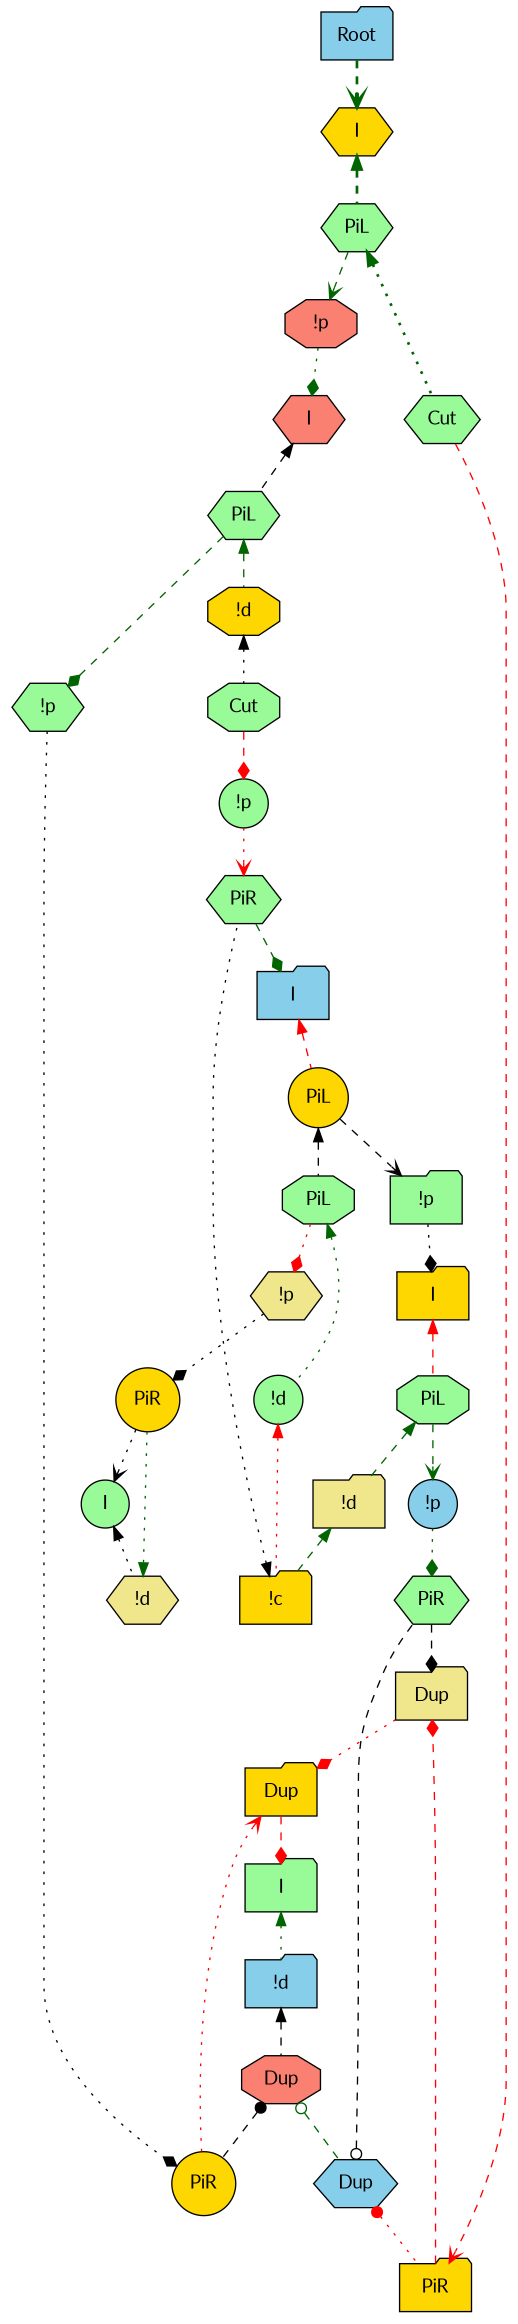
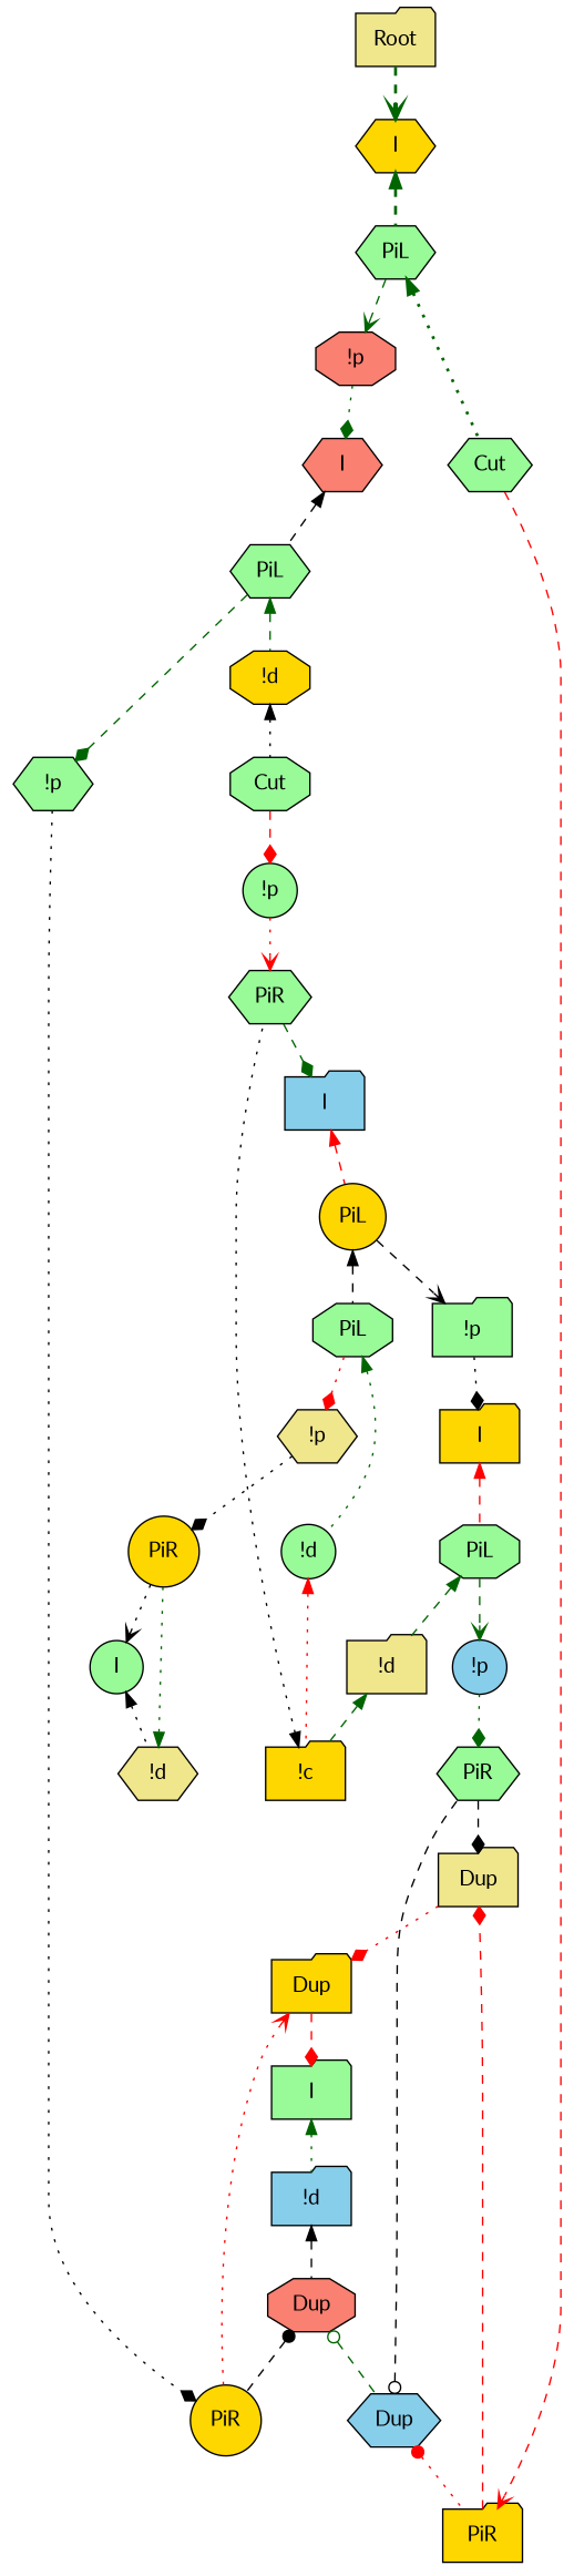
  digraph {
    fontname=Lato
    node [style=filled fillcolor=palegreen shape=folder fontname=Lato]
    edge [color=darkgreen style=dashed fontname=Lato]
-   n1 [label=Root fillcolor=skyblue]
+   n1 [label=Root fillcolor=khaki]
    n2 [label=I fillcolor=gold shape=hexagon]
    n3 [label=PiL shape=hexagon]
    n4 [label="!p" shape=circle]
    n5 [label=PiR shape=hexagon]
    n6 [label=Cut shape=octagon]
    n7 [label=I fillcolor=skyblue]
    n8 [label="!c" fillcolor=gold]
    n9 [label="!d" shape=circle]
    n10 [label=PiL shape=octagon]
    n11 [label="!p" fillcolor=khaki shape=hexagon]
    n12 [label=PiL fillcolor=gold shape=circle]
    n13 [label="!p"]
    n14 [label="!d" fillcolor=skyblue]
    n15 [label=Dup fillcolor=salmon shape=octagon]
    n16 [label=I]
    n17 [label=PiR fillcolor=gold shape=circle]
    n18 [label=I shape=circle]
    n19 [label="!d" fillcolor=khaki shape=hexagon]
    n20 [label="!p" fillcolor=salmon shape=octagon]
    n21 [label=I fillcolor=salmon shape=hexagon]
    n22 [label=I fillcolor=gold]
    n23 [label="!d" fillcolor=gold shape=octagon]
    n24 [label=PiL shape=hexagon]
    n25 [label="!p" shape=hexagon]
    n26 [label="!d" fillcolor=khaki]
    n27 [label=PiL shape=octagon]
    n28 [label="!p" fillcolor=skyblue shape=circle]
    n29 [label=Cut shape=hexagon]
    n30 [label=PiR fillcolor=gold shape=circle]
    n31 [label=PiR shape=hexagon]
    n32 [label=PiR fillcolor=gold]
    n33 [label=Dup fillcolor=gold]
    n34 [label=Dup fillcolor=skyblue shape=hexagon]
    n35 [label=Dup fillcolor=khaki]
    n1 -> n2 [penwidth=2 arrowhead=vee]
    n2 -> n3 [dir=back penwidth=2]
    n3 -> n20 [arrowhead=vee]
    n3 -> n29 [dir=back penwidth=2 style=dotted]
    n4 -> n5 [color=red style=dotted arrowhead=vee]
    n5 -> n7 [arrowhead=diamond]
    n6 -> n4 [color=red arrowhead=diamond]
    n7 -> n12 [color=red dir=back]
    n8 -> n5 [color=black dir=back style=dotted]
    n9 -> n8 [color=red dir=back style=dotted]
    n10 -> n9 [dir=back style=dotted]
    n10 -> n11 [color=red style=dotted arrowhead=diamond]
    n11 -> n17 [color=black style=dotted arrowhead=diamond]
    n12 -> n10 [color=black dir=back]
    n12 -> n13 [color=black arrowhead=vee]
    n13 -> n22 [color=black style=dotted arrowhead=diamond]
    n14 -> n15 [color=black dir=back]
    n15 -> n30 [arrowtail=dot color=black dir=back]
    n15 -> n34 [arrowtail=odot dir=back]
    n16 -> n14 [dir=back style=dotted]
    n17 -> n18 [color=black style=dotted arrowhead=vee]
    n18 -> n19 [color=black dir=back style=dotted]
    n19 -> n17 [dir=back style=dotted]
    n20 -> n21 [style=dotted arrowhead=diamond]
    n21 -> n24 [color=black dir=back]
    n22 -> n27 [color=red dir=back]
    n23 -> n6 [color=black dir=back style=dotted]
    n24 -> n23 [dir=back]
    n24 -> n25 [arrowhead=diamond]
    n25 -> n30 [color=black style=dotted arrowhead=diamond]
    n26 -> n8 [dir=back]
    n27 -> n26 [dir=back]
    n27 -> n28 [arrowhead=vee]
    n28 -> n31 [style=dotted arrowhead=diamond]
    n29 -> n32 [color=red arrowhead=vee]
    n30 -> n33 [arrowhead=vee color=red style=dotted]
    n31 -> n35 [arrowhead=diamond color=black]
    n32 -> n35 [arrowhead=diamond color=red]
    n33 -> n16 [color=red arrowhead=diamond]
    n34 -> n31 [arrowtail=odot color=black dir=back]
    n34 -> n32 [arrowtail=dot color=red dir=back style=dotted]
    n35 -> n33 [arrowhead=diamond color=red style=dotted]
  }
